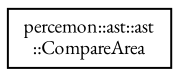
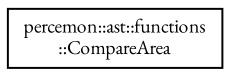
  digraph {
    rankdir=TB
    fontname="EB Garamond"
-   n1 [color=black fillcolor=white fontname="EB Garamond" fontsize=10 height=0.2 label="percemon::ast::ast\l::CompareArea" shape=record style=filled width=0.4]
+   n1 [color=black fillcolor=white fontname="EB Garamond" fontsize=10 height=0.2 label="percemon::ast::functions\l::CompareArea" shape=record style=filled width=0.4]
  }
